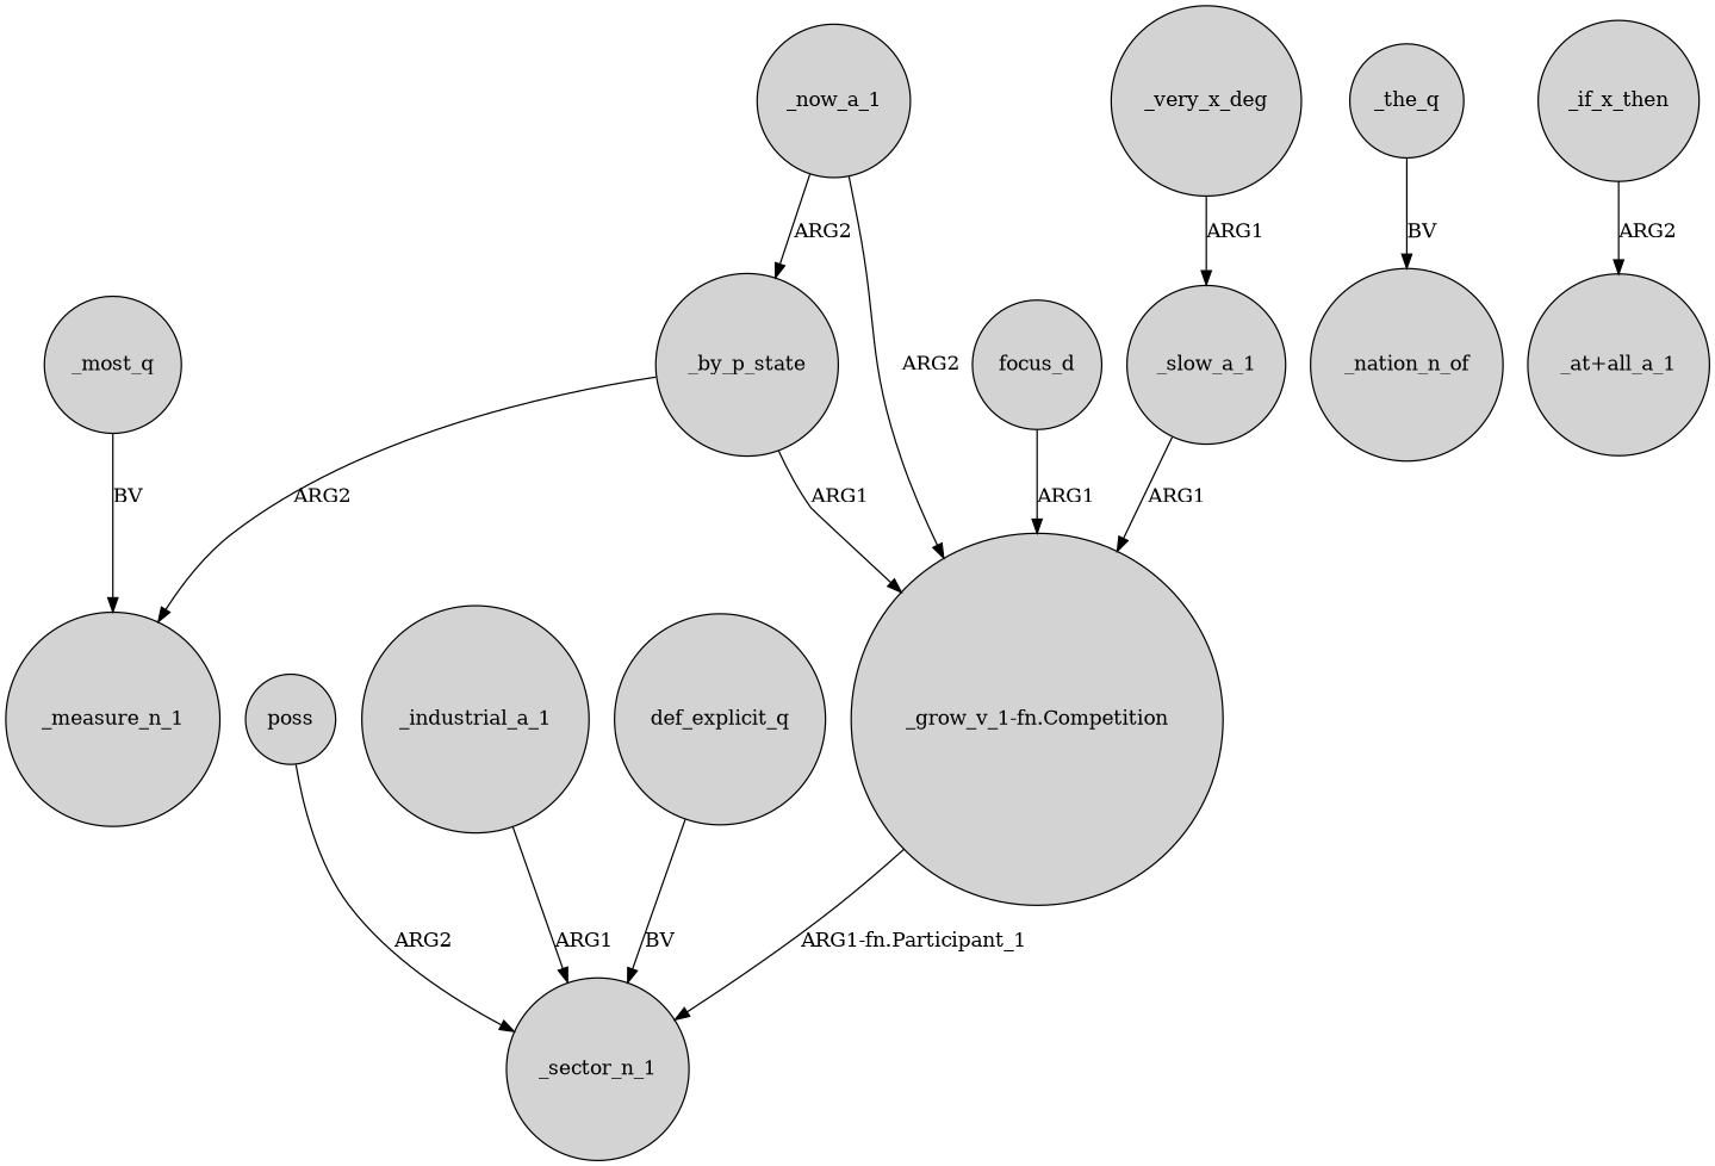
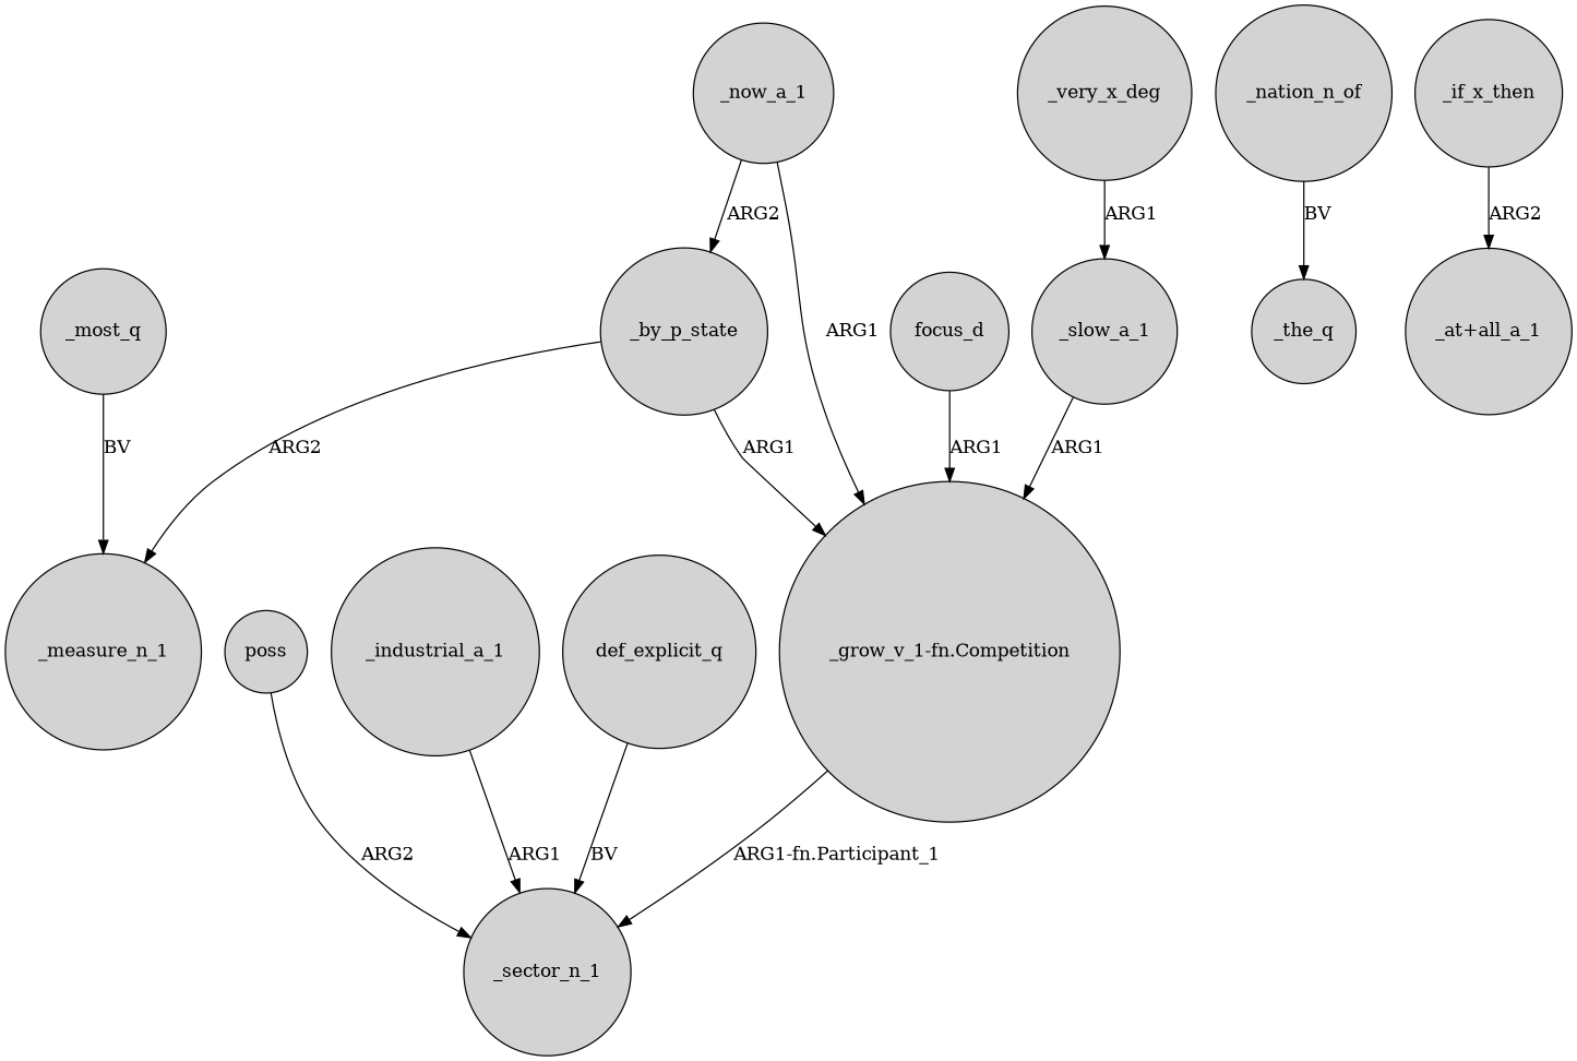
  digraph {
    node [shape=circle style=filled]
    _by_p_state
    _measure_n_1
    "_grow_v_1-fn.Competition"
    _sector_n_1
    poss
    _industrial_a_1
    _the_q
    _nation_n_of
    _if_x_then
    "_at+all_a_1"
    def_explicit_q
    focus_d
    _most_q
    _now_a_1
    _very_x_deg
    _slow_a_1
    _by_p_state -> _measure_n_1 [label=ARG2]
    _by_p_state -> "_grow_v_1-fn.Competition" [label=ARG1]
    "_grow_v_1-fn.Competition" -> _sector_n_1 [label="ARG1-fn.Participant_1"]
    poss -> _sector_n_1 [label=ARG2]
    _industrial_a_1 -> _sector_n_1 [label=ARG1]
-   _the_q -> _nation_n_of [label=BV]
+   _nation_n_of -> _the_q [label=BV]
    _if_x_then -> "_at+all_a_1" [label=ARG2]
    def_explicit_q -> _sector_n_1 [label=BV]
    focus_d -> "_grow_v_1-fn.Competition" [label=ARG1]
    _most_q -> _measure_n_1 [label=BV]
    _now_a_1 -> _by_p_state [label=ARG2]
-   _now_a_1 -> "_grow_v_1-fn.Competition" [label=ARG2]
+   _now_a_1 -> "_grow_v_1-fn.Competition" [label=ARG1]
    _very_x_deg -> _slow_a_1 [label=ARG1]
    _slow_a_1 -> "_grow_v_1-fn.Competition" [label=ARG1]
  }
